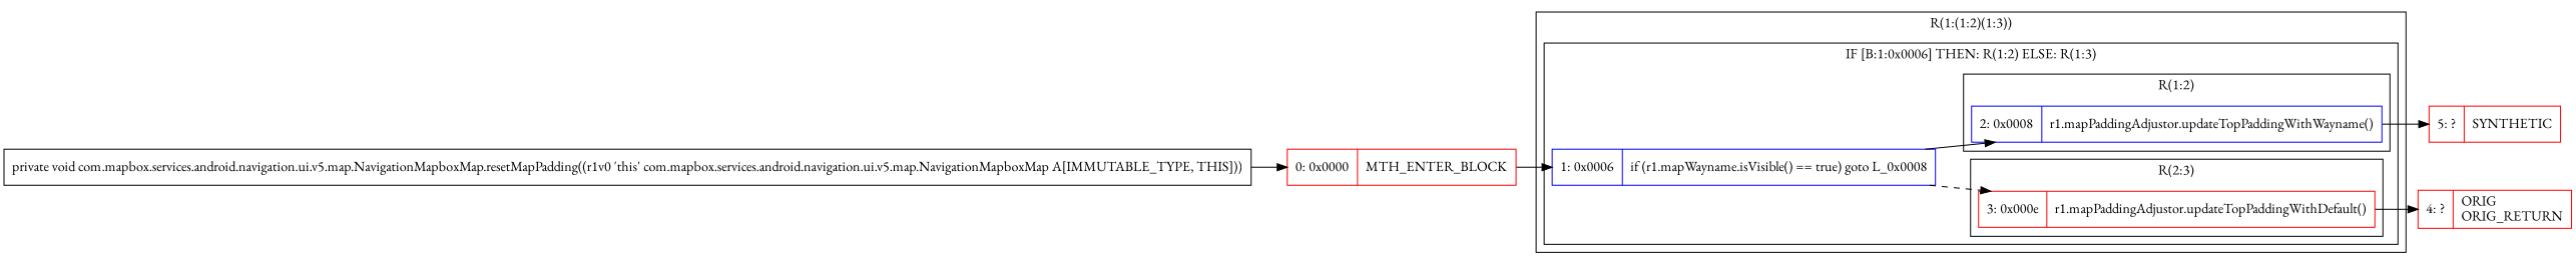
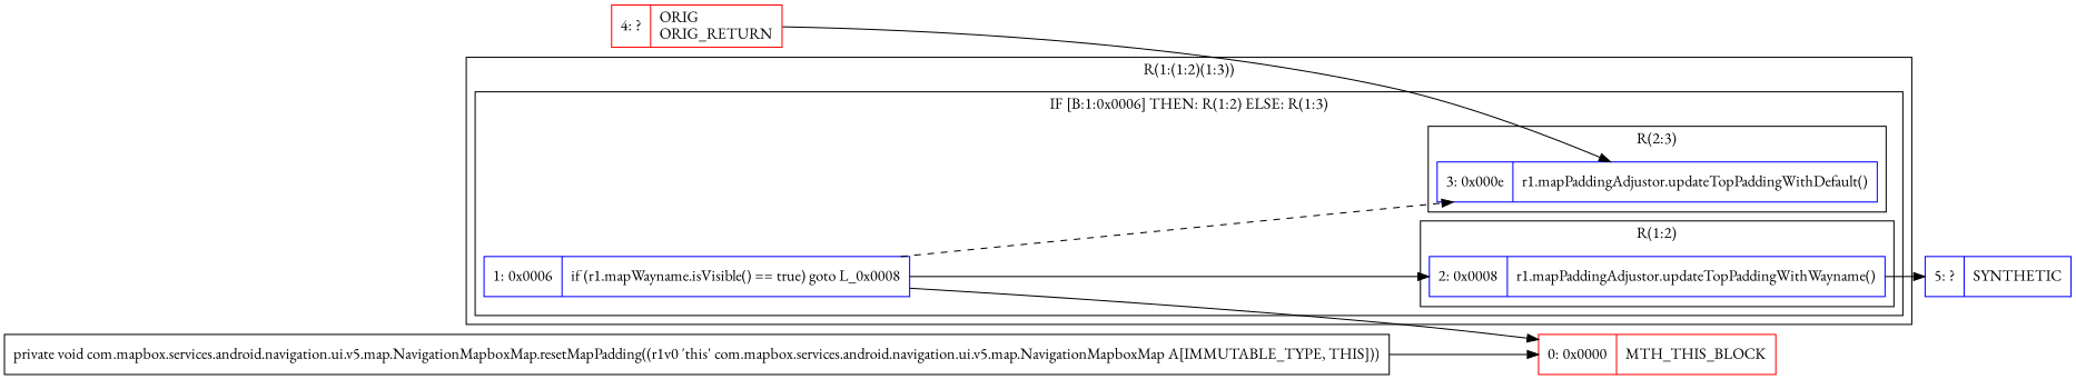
  digraph {
    fontname="EB Garamond"
    rankdir=LR
    node [color=blue fontname="EB Garamond" shape=record]
    edge [fontname="EB Garamond"]
    n1 [label="{2\:\ 0x0008|r1.mapPaddingAdjustor.updateTopPaddingWithWayname()\l}"]
-   n2 [color=red label="{3\:\ 0x000e|r1.mapPaddingAdjustor.updateTopPaddingWithDefault()\l}"]
+   n2 [label="{3\:\ 0x000e|r1.mapPaddingAdjustor.updateTopPaddingWithDefault()\l}"]
    n3 [label="{1\:\ 0x0006|if (r1.mapWayname.isVisible() == true) goto L_0x0008\l}"]
-   n4 [color=red label="{5\:\ ?|SYNTHETIC\l}"]
+   n4 [label="{5\:\ ?|SYNTHETIC\l}"]
    n5 [color=red label="{4\:\ ?|ORIG\lORIG_RETURN\l}"]
-   n6 [color=red label="{0\:\ 0x0000|MTH_ENTER_BLOCK\l}"]
+   n6 [color=red label="{0\:\ 0x0000|MTH_THIS_BLOCK\l}"]
    n7 [label="{private void com.mapbox.services.android.navigation.ui.v5.map.NavigationMapboxMap.resetMapPadding((r1v0 'this' com.mapbox.services.android.navigation.ui.v5.map.NavigationMapboxMap A[IMMUTABLE_TYPE, THIS])) }" color=""]
    subgraph cluster_1 {
      label="R(1:(1:2)(1:3))"
      subgraph cluster_2 {
        label="IF [B:1:0x0006] THEN: R(1:2) ELSE: R(1:3)"
        n3
        subgraph cluster_3 {
          label="R(1:2)"
          n1
        }
        subgraph cluster_4 {
          label="R(2:3)"
          n2
        }
      }
    }
    n1 -> n4
-   n2 -> n5
+   n5 -> n2
    n3 -> n1
    n3 -> n2 [style=dashed]
-   n6 -> n3
+   n3 -> n6
    n7 -> n6
  }
